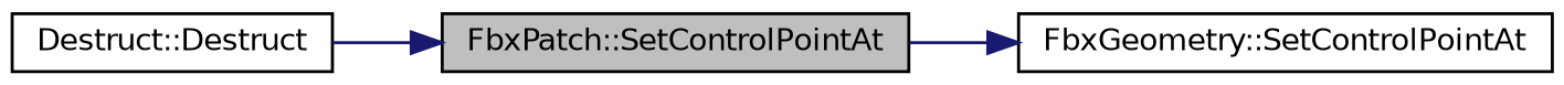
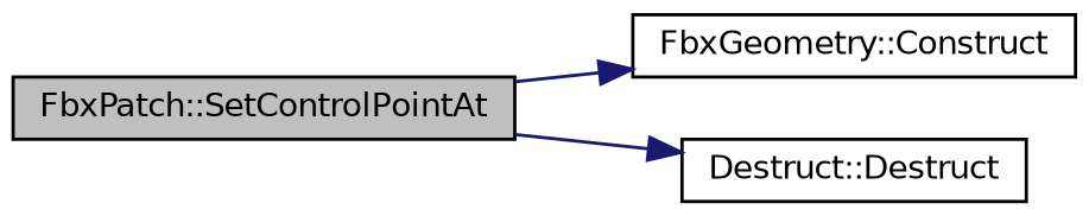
  digraph {
    rankdir=LR
    node [color=black fillcolor=white fontname=Helvetica fontsize=10 shape=record style=filled]
    edge [color=midnightblue fontname=Helvetica fontsize=10 labelfontname=Helvetica labelfontsize=10 style=solid]
    n1 [fillcolor=grey75 fontcolor=black height=0.2 label="FbxPatch::SetControlPointAt" width=0.4]
-   n2 [height=0.2 label="FbxGeometry::SetControlPointAt" width=0.4]
+   n2 [height=0.2 label="FbxGeometry::Construct" width=0.4]
    n3 [height=0.2 label="Destruct::Destruct" width=0.4]
    n1 -> n2
-   n3 -> n1
+   n1 -> n3
  }
